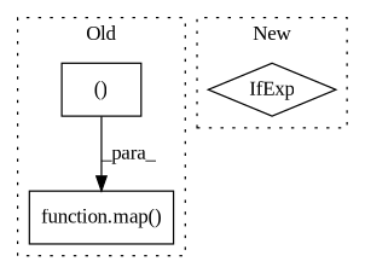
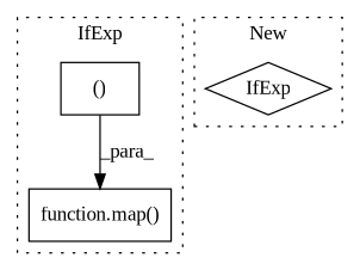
  digraph {
    fontname="Liberation Serif"
    node [shape=box fontname="Liberation Serif"]
    n1 [a=75 l="4,1" label="function.map()" s="9907,9946"]
    n2 [a=54 l=11 label="()" s=9934]
    n3 [a=51 l="4,6" label=IfExp s="11312,11326" shape=diamond]
    subgraph cluster_1 {
-     label=Old
+     label=IfExp
      style=dotted
      n1
      n2
    }
    subgraph cluster_2 {
      label=New
      style=dotted
      n3
    }
    n2 -> n1 [label=_para_ fontname="Liberation Serif"]
  }
